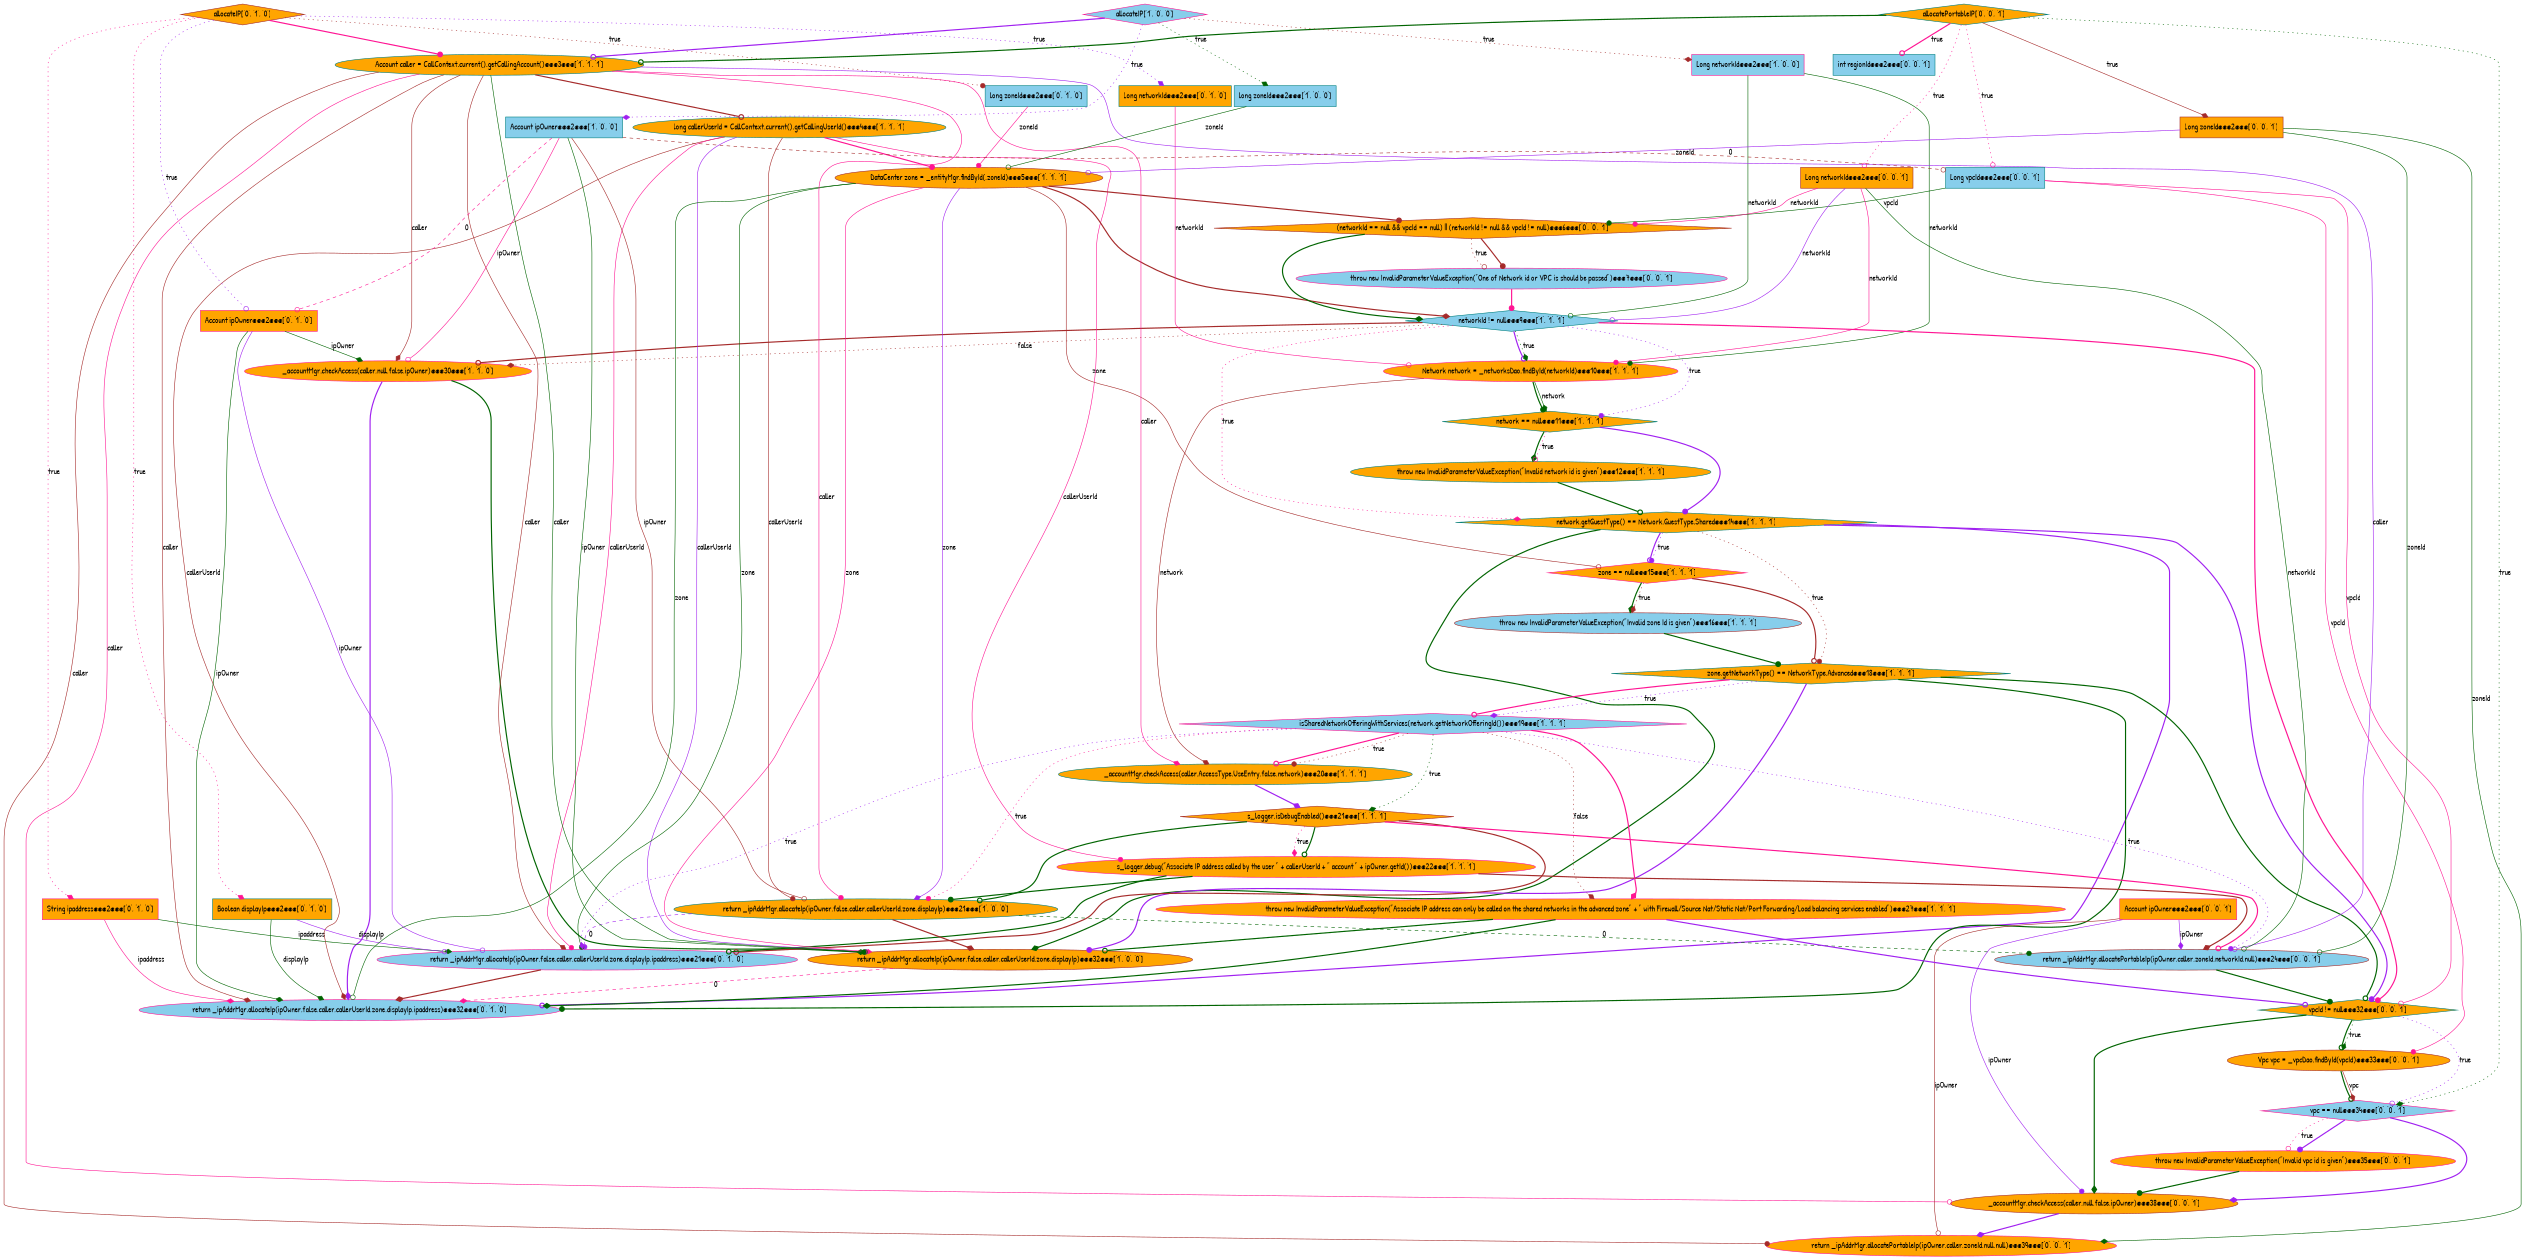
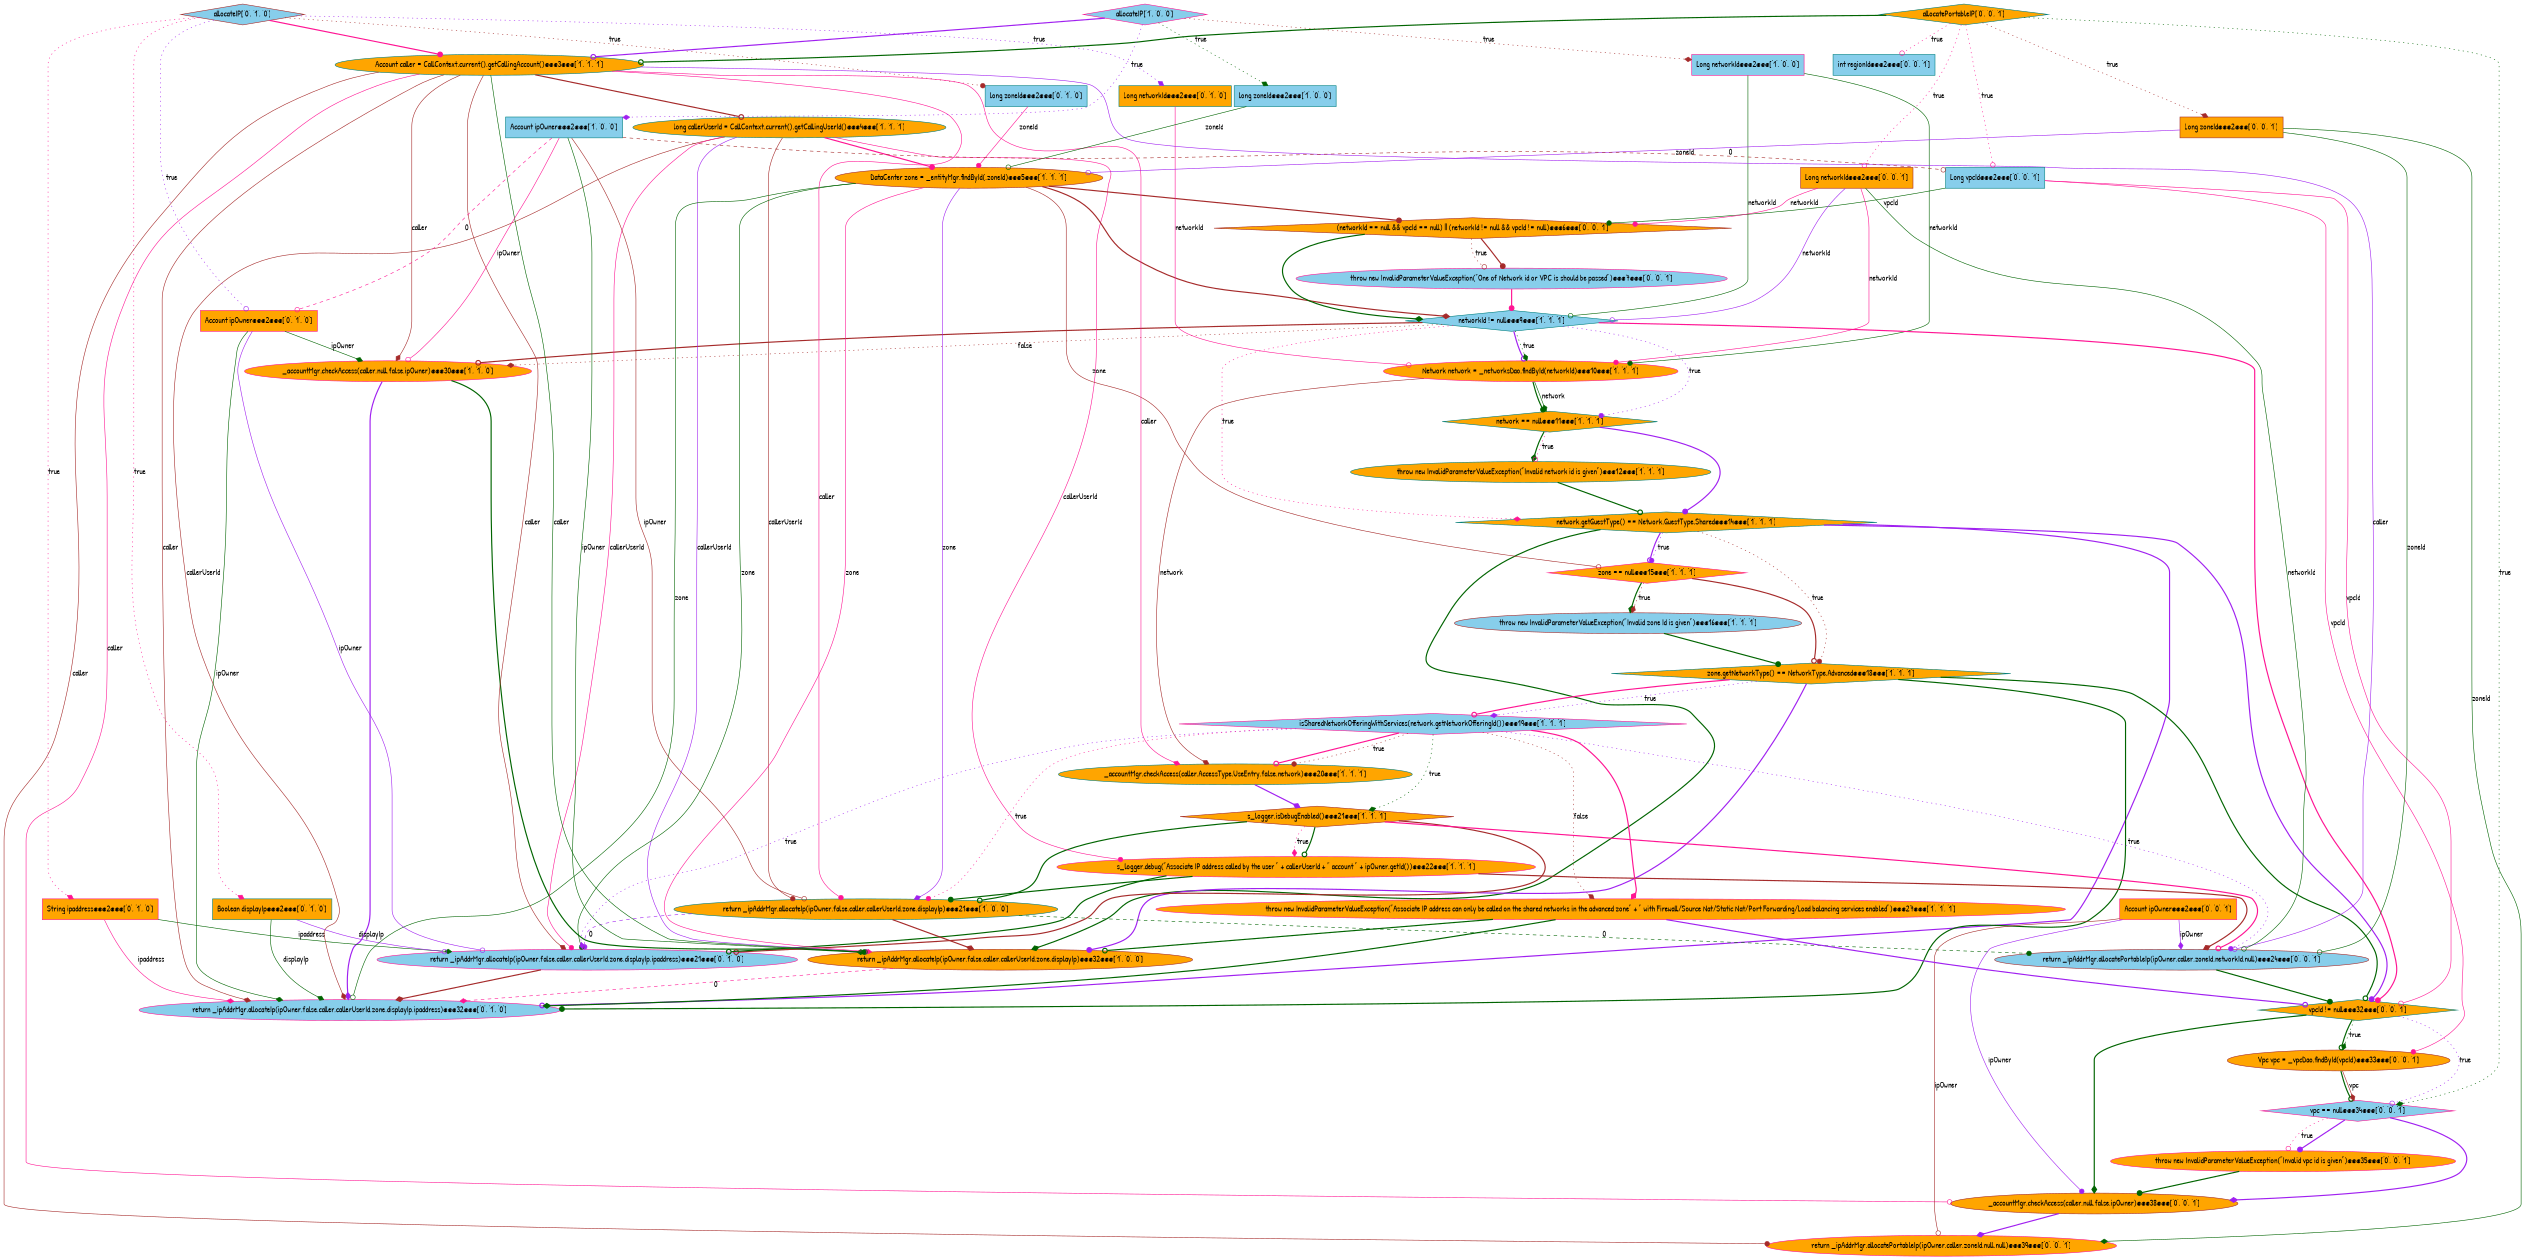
  digraph {
    fontname="Patrick Hand"
    node [color=teal fillcolor=orange fontname="Patrick Hand" shape=ellipse style=filled]
    edge [arrowhead=diamond color=darkgreen fontname="Patrick Hand" style=bold]
    n1 [color=deeppink fillcolor=skyblue label="Long networkId@@@2@@@['1', '0', '0']" shape=box]
    n2 [color=deeppink label="Network network = _networksDao.findById(networkId)@@@10@@@['1', '1', '1']"]
    n3 [fillcolor=skyblue label="networkId != null@@@9@@@['1', '1', '1']" shape=diamond]
    n4 [label="network == null@@@11@@@['1', '1', '1']" shape=diamond]
    n5 [label="_accountMgr.checkAccess(caller,AccessType.UseEntry,false,network)@@@20@@@['1', '1', '1']"]
    n6 [label="network.getGuestType() == Network.GuestType.Shared@@@14@@@['1', '1', '1']" shape=diamond]
    n7 [label="vpcId != null@@@32@@@['0', '0', '1']" shape=diamond]
    n8 [color=deeppink label="_accountMgr.checkAccess(caller,null,false,ipOwner)@@@30@@@['1', '1', '0']"]
    n9 [color=deeppink fillcolor=skyblue label="vpc == null@@@34@@@['0', '0', '1']" shape=diamond]
    n10 [color=deeppink label="throw new InvalidParameterValueException(\"Invalid vpc id is given\")@@@35@@@['0', '0', '1']"]
    n11 [color=brown label="_accountMgr.checkAccess(caller,null,false,ipOwner)@@@38@@@['0', '0', '1']"]
    n12 [color=deeppink label="return _ipAddrMgr.allocatePortableIp(ipOwner,caller,zoneId,null,null)@@@39@@@['0', '0', '1']"]
    n13 [label="throw new InvalidParameterValueException(\"Invalid network id is given\")@@@12@@@['1', '1', '1']"]
    n14 [color=deeppink fillcolor=skyblue label="return _ipAddrMgr.allocateIp(ipOwner,false,caller,callerUserId,zone,displayIp,ipaddress)@@@32@@@['0', '1', '0']"]
    n15 [color=brown label="return _ipAddrMgr.allocateIp(ipOwner,false,caller,callerUserId,zone,displayIp)@@@32@@@['1', '0', '0']"]
    n16 [label="zone.getNetworkType() == NetworkType.Advanced@@@18@@@['1', '1', '1']" shape=diamond]
    n17 [color=deeppink label="zone == null@@@15@@@['1', '1', '1']" shape=diamond]
    n18 [color=deeppink label="String ipaddress@@@2@@@['0', '1', '0']" shape=box]
    n19 [color=deeppink fillcolor=skyblue label="return _ipAddrMgr.allocateIp(ipOwner,false,caller,callerUserId,zone,displayIp,ipaddress)@@@21@@@['0', '1', '0']"]
    n20 [color=brown label="s_logger.isDebugEnabled()@@@21@@@['1', '1', '1']" shape=diamond]
    n21 [color=deeppink label="s_logger.debug(\"Associate IP address called by the user \" + callerUserId + \" account \" + ipOwner.getId())@@@22@@@['1', '1', '1']"]
    n22 [label="return _ipAddrMgr.allocateIp(ipOwner,false,caller,callerUserId,zone,displayIp)@@@21@@@['1', '0', '0']"]
    n23 [color=brown fillcolor=skyblue label="return _ipAddrMgr.allocatePortableIp(ipOwner,caller,zoneId,networkId,null)@@@24@@@['0', '0', '1']"]
    n24 [label="Boolean displayIp@@@2@@@['0', '1', '0']" shape=box]
    n25 [label="long callerUserId = CallContext.current().getCallingUserId()@@@4@@@['1', '1', '1']"]
    n26 [color=brown label="DataCenter zone = _entityMgr.findById(,zoneId)@@@5@@@['1', '1', '1']"]
    n27 [color=brown label="(networkId == null && vpcId == null) || (networkId != null && vpcId != null)@@@6@@@['0', '0', '1']" shape=diamond]
-   n28 [color=brown label="allocateIP['0', '1', '0']" shape=diamond]
+   n28 [color=brown fillcolor=skyblue label="allocateIP['0', '1', '0']" shape=diamond]
    n29 [label="Long networkId@@@2@@@['0', '1', '0']" shape=box]
    n30 [fillcolor=skyblue label="long zoneId@@@2@@@['0', '1', '0']" shape=box]
    n31 [color=deeppink label="Account ipOwner@@@2@@@['0', '1', '0']" shape=box]
    n32 [label="Account caller = CallContext.current().getCallingAccount()@@@3@@@['1', '1', '1']"]
    n33 [fillcolor=skyblue label="Long vpcId@@@2@@@['0', '0', '1']" shape=box]
    n34 [color=brown label="Vpc vpc = _vpcDao.findById(vpcId)@@@33@@@['0', '0', '1']"]
    n35 [color=deeppink fillcolor=skyblue label="throw new InvalidParameterValueException(\"One of Network id or VPC is should be passed\")@@@7@@@['0', '0', '1']"]
    n36 [color=brown label="Long networkId@@@2@@@['0', '0', '1']" shape=box]
    n37 [label="allocatePortableIP['0', '0', '1']" shape=diamond]
    n38 [fillcolor=skyblue label="int regionId@@@2@@@['0', '0', '1']" shape=box]
    n39 [color=brown label="Long zoneId@@@2@@@['0', '0', '1']" shape=box]
    n40 [color=deeppink label="Account ipOwner@@@2@@@['0', '0', '1']" shape=box]
    n41 [color=deeppink fillcolor=skyblue label="isSharedNetworkOfferingWithServices(network.getNetworkOfferingId())@@@19@@@['1', '1', '1']" shape=diamond]
    n42 [color=deeppink label="throw new InvalidParameterValueException(\"Associate IP address can only be called on the shared networks in the advanced zone\" + \" with Firewall/Source Nat/Static Nat/Port Forwarding/Load balancing services enabled\")@@@27@@@['1', '1', '1']"]
    n43 [color=brown fillcolor=skyblue label="throw new InvalidParameterValueException(\"Invalid zone Id is given\")@@@16@@@['1', '1', '1']"]
    n44 [fillcolor=skyblue label="long zoneId@@@2@@@['1', '0', '0']" shape=box]
    n45 [fillcolor=skyblue label="Account ipOwner@@@2@@@['1', '0', '0']" shape=box]
    n46 [color=deeppink fillcolor=skyblue label="allocateIP['1', '0', '0']" shape=diamond]
    n1 -> n2 [arrowhead=dot label=networkId style=solid]
    n1 -> n3 [arrowhead=odot label=networkId style=solid]
    n2 -> n4 [label=network style=solid]
    n2 -> n4 [arrowhead=dot]
    n2 -> n5 [color=brown label=network style=solid]
    n3 -> n2 [arrowhead=odot color=purple]
    n3 -> n2 [label=true style=dotted]
    n3 -> n4 [arrowhead=dot color=purple label=true style=dotted]
    n3 -> n6 [color=deeppink label=true style=dotted]
    n3 -> n7 [arrowhead=dot color=deeppink]
    n3 -> n8 [arrowhead=odot color=brown]
    n3 -> n8 [color=brown label=false style=dotted]
    n4 -> n6 [arrowhead=dot color=purple]
    n4 -> n13
    n4 -> n13 [arrowhead=odot color=deeppink label=true style=dotted]
    n5 -> n20 [color=purple]
    n6 -> n7 [arrowhead=dot color=purple]
    n6 -> n14 [arrowhead=odot color=purple]
    n6 -> n15
    n6 -> n16 [arrowhead=dot color=brown label=true style=dotted]
    n6 -> n17 [arrowhead=dot color=purple label=true style=dotted]
    n6 -> n17 [arrowhead=odot color=purple]
    n7 -> n9 [arrowhead=odot color=purple label=true style=dotted]
    n7 -> n11
    n7 -> n34 [label=true style=dotted]
    n7 -> n34 [arrowhead=odot]
    n8 -> n14 [color=purple]
    n8 -> n15
    n9 -> n10 [arrowhead=dot color=purple]
    n9 -> n10 [arrowhead=odot color=deeppink label=true style=dotted]
    n9 -> n11 [color=purple]
    n10 -> n11 [arrowhead=dot]
    n11 -> n12 [color=purple]
    n13 -> n6 [arrowhead=odot]
    n15 -> n14 [color=deeppink label=0 style=dashed]
    n16 -> n7 [arrowhead=odot]
    n16 -> n14 [arrowhead=dot]
    n16 -> n15 [arrowhead=dot color=purple]
    n16 -> n41 [arrowhead=odot color=deeppink]
    n16 -> n41 [color=purple label=true style=dotted]
    n17 -> n16 [arrowhead=odot color=brown]
    n17 -> n43
    n17 -> n43 [color=brown label=true style=dotted]
    n18 -> n14 [color=deeppink label=ipaddress style=solid]
    n18 -> n19 [label=ipaddress style=solid]
    n19 -> n14 [color=brown]
    n20 -> n19 [arrowhead=odot color=brown]
    n20 -> n21 [color=deeppink label=true style=dotted]
    n20 -> n21 [arrowhead=odot]
    n20 -> n22 [arrowhead=odot]
    n20 -> n23 [arrowhead=odot color=deeppink]
    n21 -> n19 [arrowhead=odot]
    n21 -> n22 [arrowhead=dot]
    n21 -> n23 [color=brown]
    n22 -> n15 [color=brown]
    n22 -> n19 [arrowhead=dot color=purple label=0 style=dashed]
    n22 -> n23 [arrowhead=dot label=0 style=dashed]
    n23 -> n7 [arrowhead=dot]
    n24 -> n14 [label=displayIp style=solid]
    n24 -> n19 [arrowhead=odot color=purple label=displayIp style=solid]
    n25 -> n14 [color=brown label=callerUserId style=solid]
    n25 -> n15 [color=purple label=callerUserId style=solid]
    n25 -> n19 [arrowhead=dot color=deeppink label=callerUserId style=solid]
    n25 -> n21 [arrowhead=dot color=deeppink label=callerUserId style=solid]
    n25 -> n22 [arrowhead=dot color=brown label=callerUserId style=solid]
    n25 -> n26 [arrowhead=dot color=deeppink]
    n26 -> n3 [color=brown]
    n26 -> n14 [arrowhead=odot label=zone style=solid]
    n26 -> n15 [color=deeppink label=zone style=solid]
    n26 -> n17 [arrowhead=odot color=brown label=zone style=solid]
    n26 -> n19 [arrowhead=dot label=zone style=solid]
    n26 -> n22 [color=purple label=zone style=solid]
    n26 -> n27 [arrowhead=dot color=brown]
    n27 -> n3
    n27 -> n35 [arrowhead=dot color=brown]
    n27 -> n35 [arrowhead=odot color=brown label=true style=dotted]
    n28 -> n18 [color=deeppink label=true style=dotted]
    n28 -> n24 [color=deeppink label=true style=dotted]
    n28 -> n29 [color=purple label=true style=dotted]
    n28 -> n30 [arrowhead=dot color=brown label=true style=dotted]
    n28 -> n31 [arrowhead=odot color=purple label=true style=dotted]
    n28 -> n32 [arrowhead=dot color=deeppink]
    n29 -> n2 [arrowhead=odot color=deeppink label=networkId style=solid]
    n30 -> n26 [arrowhead=dot color=deeppink label=zoneId style=solid]
    n31 -> n8 [label=ipOwner style=solid]
    n31 -> n14 [label=ipOwner style=solid]
    n31 -> n19 [arrowhead=odot color=purple label=ipOwner style=solid]
    n32 -> n5 [color=deeppink label=caller style=solid]
    n32 -> n8 [color=brown label=caller style=solid]
    n32 -> n11 [arrowhead=odot color=deeppink label=caller style=solid]
    n32 -> n12 [arrowhead=dot color=brown label=caller style=solid]
    n32 -> n14 [color=brown label=caller style=solid]
    n32 -> n15 [arrowhead=odot label=caller style=solid]
    n32 -> n19 [color=brown label=caller style=solid]
    n32 -> n22 [arrowhead=dot color=deeppink label=caller style=solid]
    n32 -> n23 [arrowhead=odot color=purple label=caller style=solid]
    n32 -> n25 [arrowhead=odot color=brown]
    n33 -> n7 [arrowhead=odot color=deeppink label=vpcId style=solid]
    n33 -> n27 [arrowhead=dot label=vpcId style=solid]
    n33 -> n34 [arrowhead=dot color=deeppink label=vpcId style=solid]
    n34 -> n9 [arrowhead=odot]
    n34 -> n9 [color=brown label=vpc style=solid]
    n35 -> n3 [arrowhead=dot color=deeppink]
    n36 -> n2 [arrowhead=dot color=deeppink label=networkId style=solid]
    n36 -> n3 [arrowhead=odot color=purple label=networkId style=solid]
    n36 -> n23 [arrowhead=odot label=networkId style=solid]
    n36 -> n27 [arrowhead=dot color=deeppink label=networkId style=solid]
    n37 -> n9 [label=true style=dotted]
    n37 -> n32 [arrowhead=odot]
    n37 -> n33 [arrowhead=odot color=deeppink label=true style=dotted]
    n37 -> n36 [arrowhead=odot color=deeppink label=true style=dotted]
-   n37 -> n38 [arrowhead=odot color=deeppink label=true]
-   n37 -> n39 [color=brown label=true style=solid]
+   n37 -> n38 [arrowhead=odot color=deeppink label=true style=dotted]
+   n37 -> n39 [color=brown label=true style=dotted]
    n39 -> n12 [label=zoneId style=solid]
    n39 -> n23 [arrowhead=odot label=zoneId style=solid]
    n39 -> n26 [arrowhead=odot color=purple label=zoneId style=solid]
    n40 -> n11 [arrowhead=dot color=purple label=ipOwner style=solid]
    n40 -> n12 [arrowhead=odot color=brown label=ipOwner style=solid]
    n40 -> n23 [color=purple label=ipOwner style=solid]
    n41 -> n5 [arrowhead=odot color=deeppink]
    n41 -> n5 [arrowhead=dot color=brown label=true style=dotted]
    n41 -> n19 [color=purple label=true style=dotted]
    n41 -> n20 [label=true style=dotted]
    n41 -> n22 [arrowhead=dot color=deeppink label=true style=dotted]
    n41 -> n23 [arrowhead=dot color=purple label=true style=dotted]
    n41 -> n42 [color=deeppink]
    n41 -> n42 [color=brown label=false style=dotted]
    n42 -> n7 [arrowhead=odot color=purple]
    n42 -> n14
    n42 -> n15 [arrowhead=odot]
    n43 -> n16 [arrowhead=dot]
    n44 -> n26 [arrowhead=odot label=zoneId style=solid]
    n45 -> n8 [arrowhead=odot color=deeppink label=ipOwner style=solid]
    n45 -> n15 [arrowhead=dot label=ipOwner style=solid]
    n45 -> n22 [arrowhead=odot color=brown label=ipOwner style=solid]
    n45 -> n31 [arrowhead=odot color=deeppink label=0 style=dashed]
    n45 -> n33 [arrowhead=odot color=brown label=0 style=dashed]
    n46 -> n1 [color=brown label=true style=dotted]
    n46 -> n32 [arrowhead=odot color=purple]
    n46 -> n44 [label=true style=dotted]
    n46 -> n45 [color=purple label=true style=dotted]
  }
